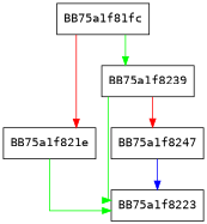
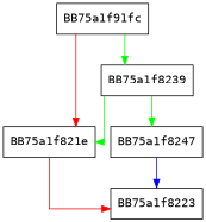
  digraph {
    fontname="DejaVu Sans Mono"
    splines=ortho
    node [fontname="DejaVu Sans Mono" shape=box]
    edge [color=red fontname="DejaVu Sans Mono"]
    n1 [label=BB75a1f8239]
-   BB75a1f81fc
+   BB75a1f81fc [label=BB75a1f91fc]
    BB75a1f821e
    n4 [label=BB75a1f8247]
    BB75a1f8223
-   n1 -> BB75a1f8223 [color=green]
-   n1 -> n4
+   n1 -> BB75a1f821e [color=green]
+   n1 -> n4 [color=green]
    BB75a1f81fc -> n1 [color=green]
    BB75a1f81fc -> BB75a1f821e
-   BB75a1f821e -> BB75a1f8223 [color=green]
+   BB75a1f821e -> BB75a1f8223
    n4 -> BB75a1f8223 [color=blue]
  }
